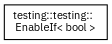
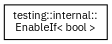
  digraph {
    rankdir=LR
    fontname="IBM Plex Sans"
-   n1 [color=black fillcolor=white fontname="IBM Plex Sans" fontsize=10 height=0.2 label="testing::testing::\lEnableIf\< bool \>" shape=record style=filled width=0.4]
+   n1 [color=black fillcolor=white fontname="IBM Plex Sans" fontsize=10 height=0.2 label="testing::internal::\lEnableIf\< bool \>" shape=record style=filled width=0.4]
  }
